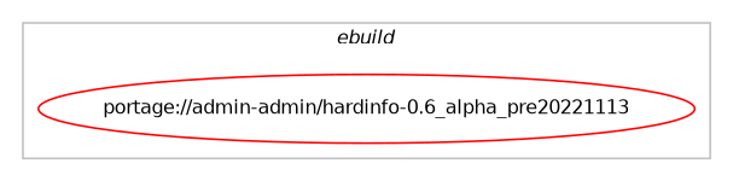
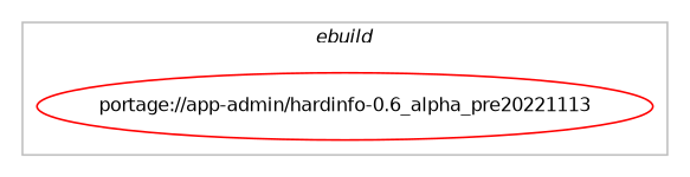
  digraph {
    compound=true
    concentrate=true
    fontname=Helvetica
    fontsize=10
    newrank=true
    rankdir=LR
    ranksep=1.5
-   n1 [color=red fontname=Helvetica fontsize=10 label="portage://admin-admin/hardinfo-0.6_alpha_pre20221113" width=4]
+   n1 [color=red fontname=Helvetica fontsize=10 label="portage://app-admin/hardinfo-0.6_alpha_pre20221113" width=4]
    subgraph cluster_1 {
      color=gray
      label=<<i>ebuild</i>>
      n1
    }
    subgraph cluster_2 {
      color=gray
      label=<<i>dependencies</i>>
      subgraph cluster_3 {
        color=gray
        fillcolor="#eeeeee"
        label=<<i>compile</i>>
        style=filled
      }
      subgraph cluster_4 {
        color=gray
        fillcolor="#eeeeee"
        label=<<i>compile and run</i>>
        style=filled
      }
      subgraph cluster_5 {
        color=gray
        fillcolor="#eeeeee"
        label=<<i>run</i>>
        style=filled
      }
    }
    subgraph cluster_6 {
      color=gray
      label=<<i>candidates</i>>
      rank=same
    }
  }
